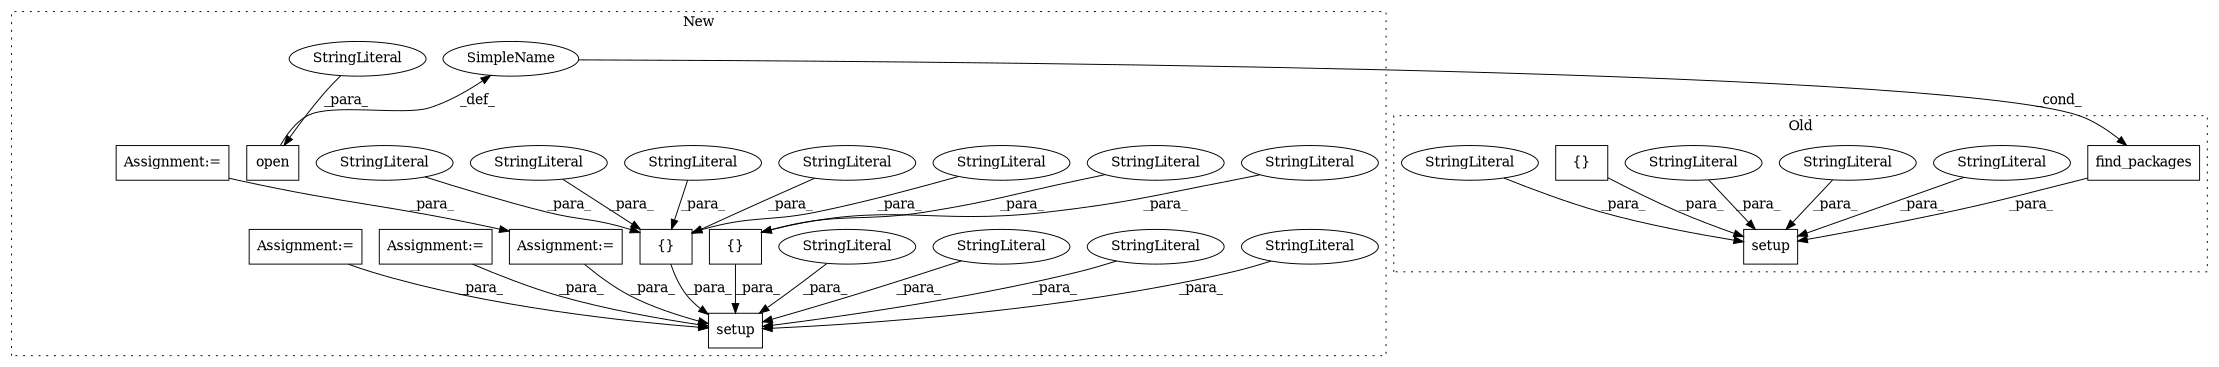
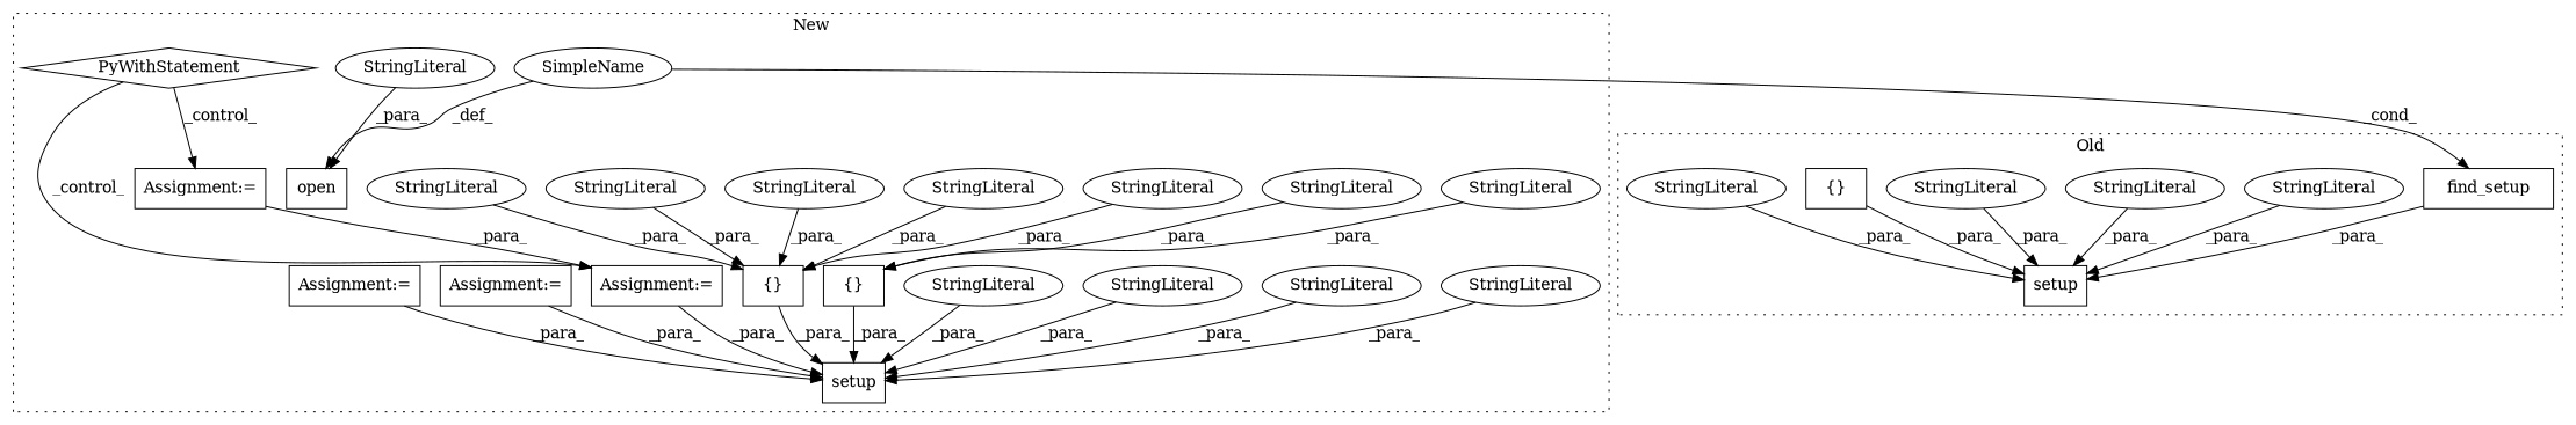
  digraph {
    node [a=45 l=12 shape=ellipse]
-   n1 [a=32 l=15 label=find_packages s=305 shape=box]
+   n1 [a=32 l=15 label=find_setup s=305 shape=box]
    n2 [a=32 l="6,1" label=setup s="116,320" shape=box]
    n3 [l=8 label=StringLiteral s=135]
    n4 [label=StringLiteral s=122]
    n5 [l=34 label=StringLiteral s=144]
    n6 [a=4 l=2 label="{}" s=301 shape=box]
    n7 [label=StringLiteral s=179]
    n8 [a=32 l="6,1" label=setup s="746,1220" shape=box]
    n9 [l=15 label=StringLiteral s=835]
    n10 [label=StringLiteral s=805]
    n11 [a=4 l="1,1" label="{}" s="429,521" shape=box]
    n12 [label=StringLiteral s=752]
    n13 [l=15 label=StringLiteral s=785]
    n14 [l=14 label=StringLiteral s=470]
    n15 [a=4 l="1,1" label="{}" s="956,1219" shape=box]
    n16 [l=37 label=StringLiteral s=957]
    n17 [l=7 label=StringLiteral s=430]
    n18 [l=10 label=StringLiteral s=459]
    n19 [l=39 label=StringLiteral s=1066]
    n20 [l=7 label=StringLiteral s=451]
    n21 [l=14 label=StringLiteral s=485]
    n22 [a=7 l=1 label="Assignment:=" s=713 shape=box]
    n23 [a=42 label=SimpleName l=""]
+   n24 [a=104 l="10,2" label=PyWithStatement s="641,672" shape=diamond]
    n25 [a=7 l=2 label="Assignment:=" s=687 shape=box]
    n26 [a=7 l=1 label="Assignment:=" s=542 shape=box]
    n27 [a=7 l=1 label="Assignment:=" s=337 shape=box]
    n28 [a=32 l="5,1" label=open s="651,671" shape=box]
    n29 [l=3 label=StringLiteral s=668]
    subgraph cluster_1 {
      label=Old
      style=dotted
      n1
      n2
      n3
      n4
      n5
      n6
      n7
    }
    subgraph cluster_2 {
      label=New
      style=dotted
      n8
      n9
      n10
      n11
      n12
      n13
      n14
      n15
      n16
      n17
      n18
      n19
      n20
      n21
      n22
      n23
+     n24
      n25
      n26
      n27
      n28
      n29
    }
    n1 -> n2 [label=_para_]
    n3 -> n2 [label=_para_]
    n4 -> n2 [label=_para_]
    n5 -> n2 [label=_para_]
    n6 -> n2 [label=_para_]
    n7 -> n2 [label=_para_]
    n9 -> n8 [label=_para_]
    n10 -> n8 [label=_para_]
    n11 -> n8 [label=_para_]
    n12 -> n8 [label=_para_]
    n13 -> n8 [label=_para_]
    n14 -> n11 [label=_para_]
    n15 -> n8 [label=_para_]
    n16 -> n15 [label=_para_]
    n17 -> n11 [label=_para_]
    n18 -> n11 [label=_para_]
    n19 -> n15 [label=_para_]
    n20 -> n11 [label=_para_]
    n21 -> n11 [label=_para_]
    n22 -> n8 [label=_para_]
    n23 -> n1 [label=_cond_]
+   n24 -> n22 [label=_control_]
+   n24 -> n25 [label=_control_]
    n25 -> n22 [label=_para_]
    n26 -> n8 [label=_para_]
    n27 -> n8 [label=_para_]
-   n28 -> n23 [label=_def_]
+   n23 -> n28 [label=_def_]
    n29 -> n28 [label=_para_]
  }
